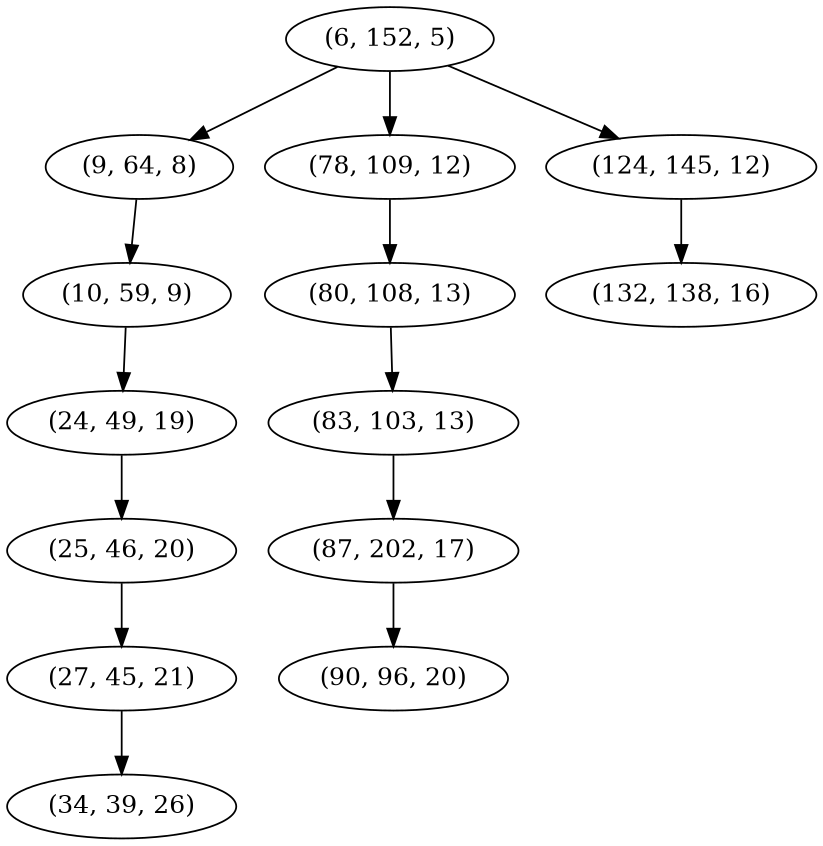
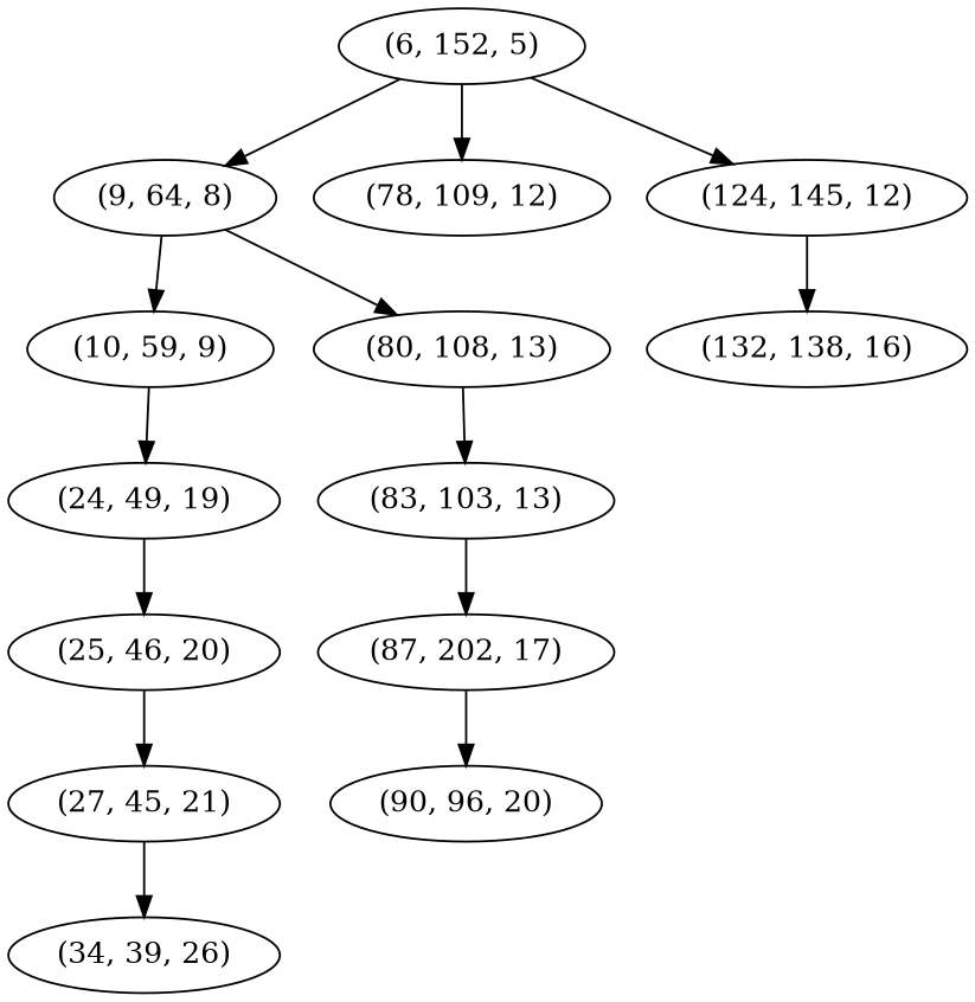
  digraph {
    "(6, 152, 5)"
    "(9, 64, 8)"
    "(78, 109, 12)"
    "(124, 145, 12)"
    "(10, 59, 9)"
    "(80, 108, 13)"
    "(132, 138, 16)"
    "(24, 49, 19)"
    "(25, 46, 20)"
    "(27, 45, 21)"
    "(34, 39, 26)"
    n12 [label="(83, 103, 13)"]
    n13 [label="(87, 202, 17)"]
    "(90, 96, 20)"
    "(6, 152, 5)" -> "(9, 64, 8)"
    "(6, 152, 5)" -> "(78, 109, 12)"
    "(6, 152, 5)" -> "(124, 145, 12)"
    "(9, 64, 8)" -> "(10, 59, 9)"
-   "(78, 109, 12)" -> "(80, 108, 13)"
+   "(9, 64, 8)" -> "(80, 108, 13)"
    "(124, 145, 12)" -> "(132, 138, 16)"
    "(10, 59, 9)" -> "(24, 49, 19)"
    "(80, 108, 13)" -> n12
    "(24, 49, 19)" -> "(25, 46, 20)"
    "(25, 46, 20)" -> "(27, 45, 21)"
    "(27, 45, 21)" -> "(34, 39, 26)"
    n12 -> n13
    n13 -> "(90, 96, 20)"
  }
